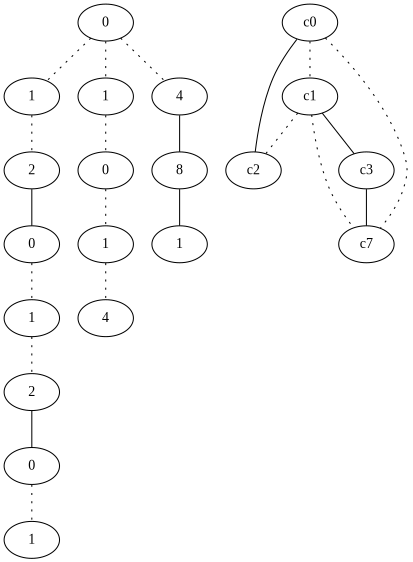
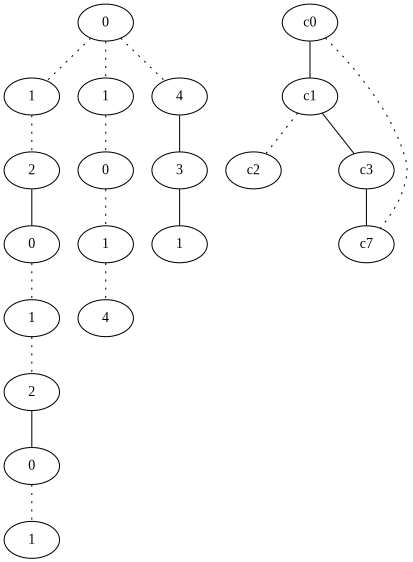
  graph {
    fontname="Liberation Serif"
    node [fontname="Liberation Serif"]
    edge [fontname="Liberation Serif" style=dotted]
    n1 [label=0]
    n2 [label=1]
    n3 [label=1]
    n4 [label=4]
    n5 [label=2]
    n6 [label=0]
-   n7 [label=8]
+   n7 [label=3]
    n8 [label=0]
    n9 [label=1]
    n10 [label=2]
    n11 [label=0]
    n12 [label=1]
    n13 [label=1]
    n14 [label=4]
    n15 [label=1]
    c0
    c1
    c2
    n19 [label=c7]
    c3
    n1 -- n2
    n1 -- n3
    n1 -- n4
    n2 -- n5
    n3 -- n6
    n4 -- n7 [style=""]
    n5 -- n8 [style=""]
    n6 -- n13
    n7 -- n15 [style=""]
    n8 -- n9
    n9 -- n10
    n10 -- n11 [style=""]
    n11 -- n12
    n13 -- n14
-   c0 -- c1
-   c0 -- c2 [style=""]
+   c0 -- c1 [style=solid]
    c0 -- n19
    c1 -- c2
-   c1 -- n19
    c1 -- c3 [style=""]
    c3 -- n19 [style=""]
  }
